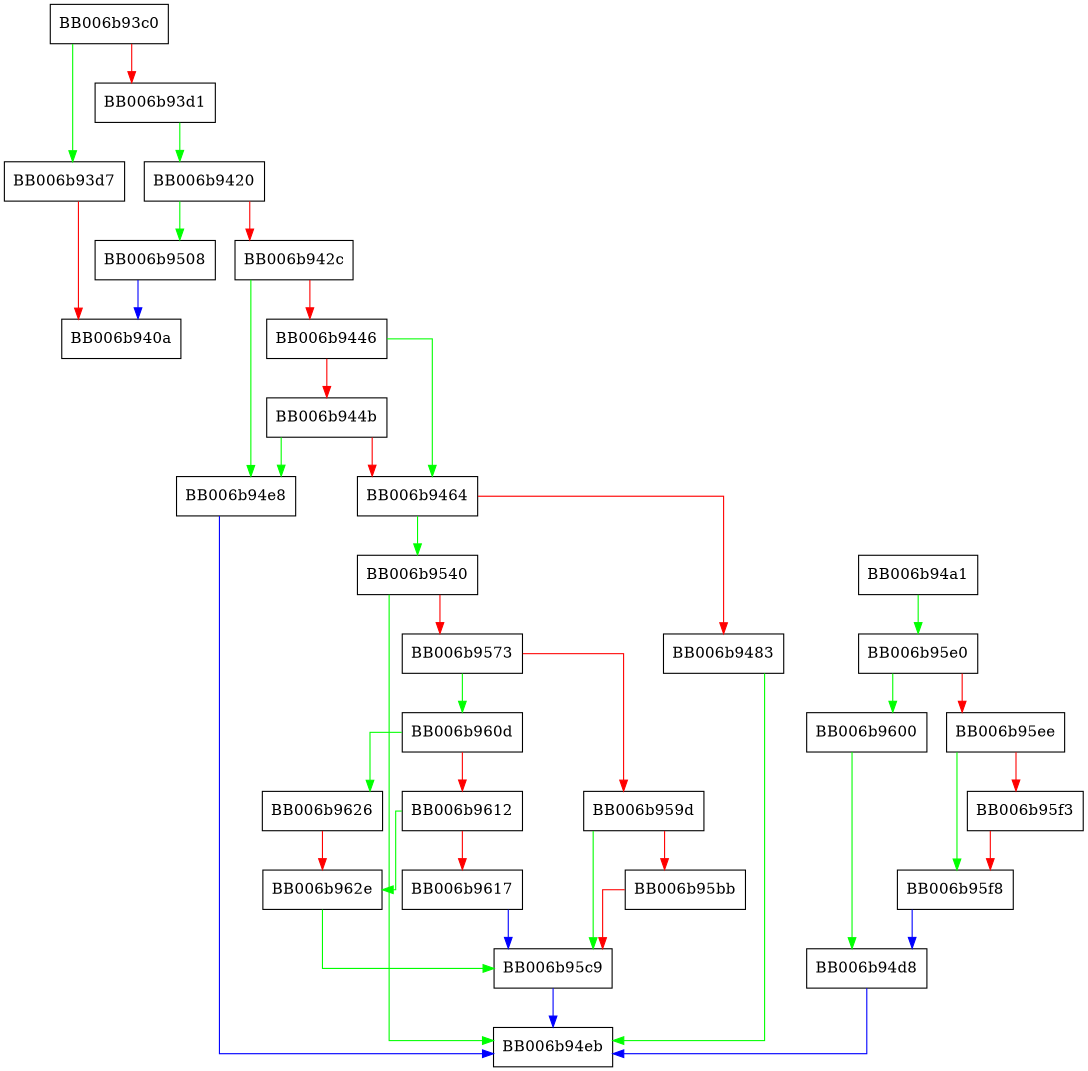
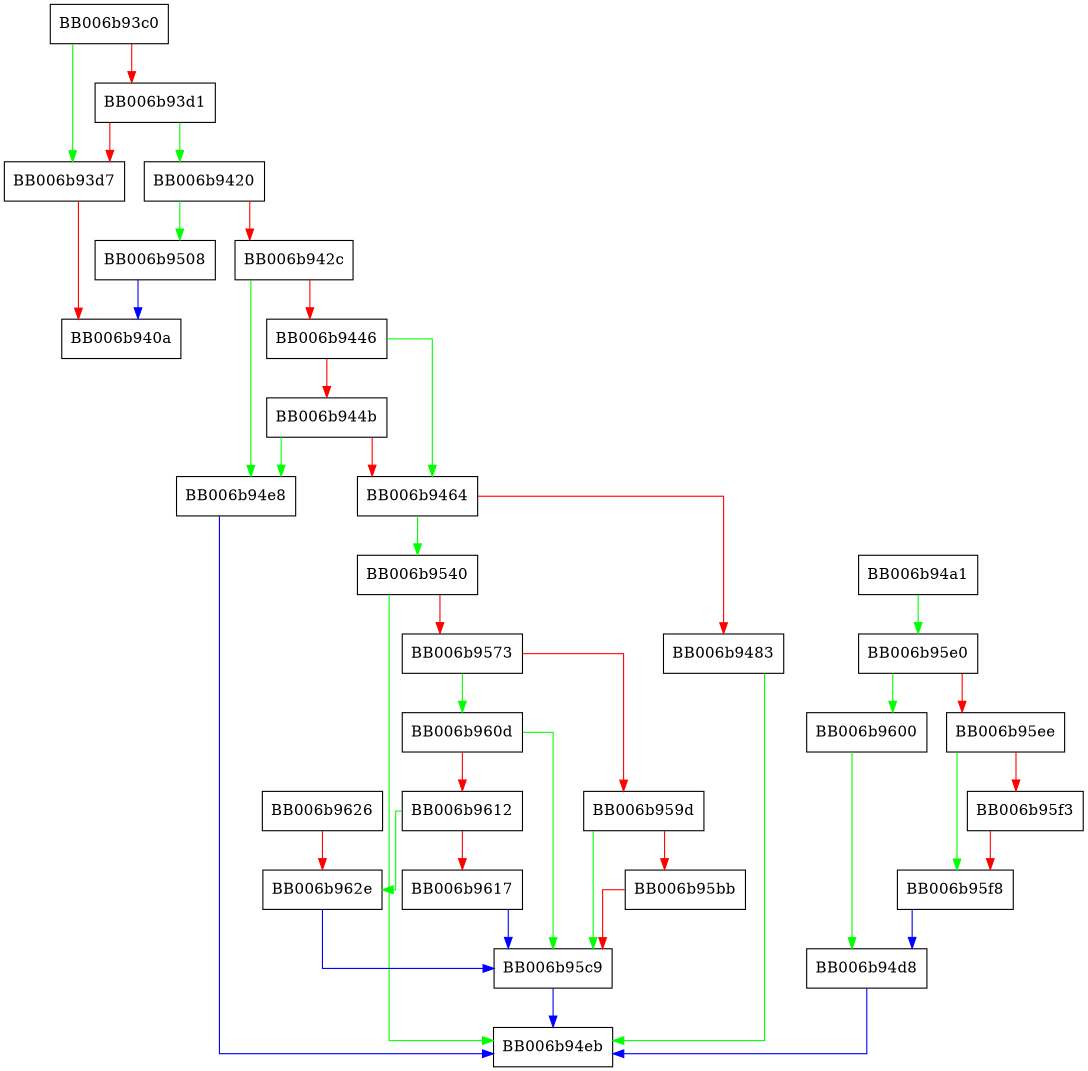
  digraph {
    splines=ortho
    node [shape=box]
    edge [color=red]
    BB006b93c0
    BB006b93d7
    BB006b93d1
    BB006b940a
    BB006b9420
    BB006b9508
    BB006b942c
    BB006b94e8
    BB006b9446
    BB006b94eb
    BB006b9464
    BB006b944b
    BB006b9540
    BB006b9483
    BB006b9573
    BB006b960d
    BB006b959d
    BB006b94a1
    BB006b95e0
    BB006b9600
    BB006b95ee
    BB006b94d8
    BB006b95f8
    BB006b95f3
    BB006b9626
    BB006b9612
    BB006b95c9
    BB006b95bb
    BB006b962e
    BB006b9617
    BB006b93c0 -> BB006b93d7 [color=green]
    BB006b93c0 -> BB006b93d1
    BB006b93d7 -> BB006b940a
+   BB006b93d1 -> BB006b93d7
    BB006b93d1 -> BB006b9420 [color=green]
    BB006b9420 -> BB006b9508 [color=green]
    BB006b9420 -> BB006b942c
    BB006b9508 -> BB006b940a [color=blue]
    BB006b942c -> BB006b94e8 [color=green]
    BB006b942c -> BB006b9446
    BB006b94e8 -> BB006b94eb [color=blue]
    BB006b9446 -> BB006b9464 [color=green]
    BB006b9446 -> BB006b944b
    BB006b9464 -> BB006b9540 [color=green]
    BB006b9464 -> BB006b9483
    BB006b944b -> BB006b94e8 [color=green]
    BB006b944b -> BB006b9464
    BB006b9540 -> BB006b94eb [color=green]
    BB006b9540 -> BB006b9573
    BB006b9483 -> BB006b94eb [color=green]
    BB006b9573 -> BB006b960d [color=green]
    BB006b9573 -> BB006b959d
-   BB006b960d -> BB006b9626 [color=green]
+   BB006b960d -> BB006b95c9 [color=green]
    BB006b960d -> BB006b9612
    BB006b959d -> BB006b95c9 [color=green]
    BB006b959d -> BB006b95bb
    BB006b94a1 -> BB006b95e0 [color=green]
    BB006b95e0 -> BB006b9600 [color=green]
    BB006b95e0 -> BB006b95ee
    BB006b9600 -> BB006b94d8 [color=green]
    BB006b95ee -> BB006b95f8 [color=green]
    BB006b95ee -> BB006b95f3
    BB006b94d8 -> BB006b94eb [color=blue]
    BB006b95f8 -> BB006b94d8 [color=blue]
    BB006b95f3 -> BB006b95f8
    BB006b9626 -> BB006b962e
    BB006b9612 -> BB006b962e [color=green]
    BB006b9612 -> BB006b9617
    BB006b95c9 -> BB006b94eb [color=blue]
    BB006b95bb -> BB006b95c9
-   BB006b962e -> BB006b95c9 [color=green]
+   BB006b962e -> BB006b95c9 [color=blue]
    BB006b9617 -> BB006b95c9 [color=blue]
  }
